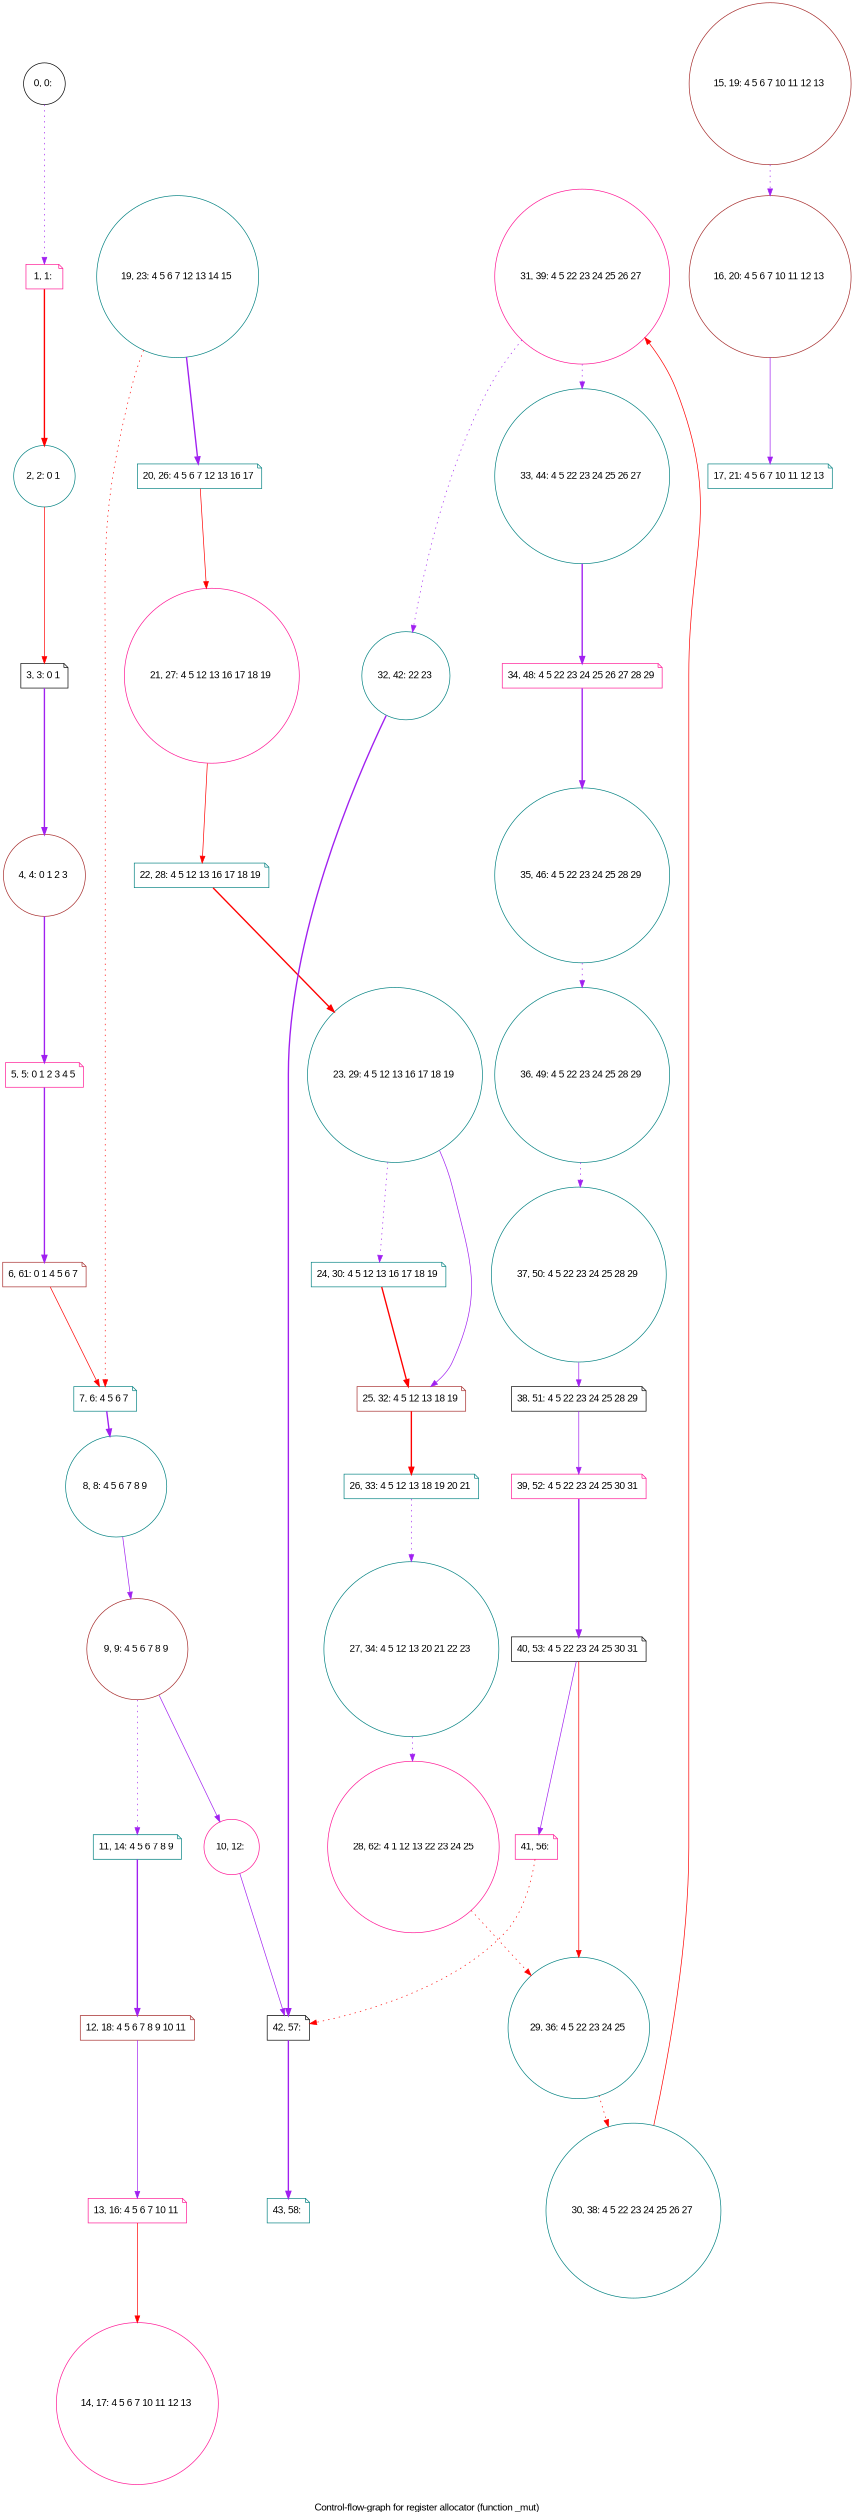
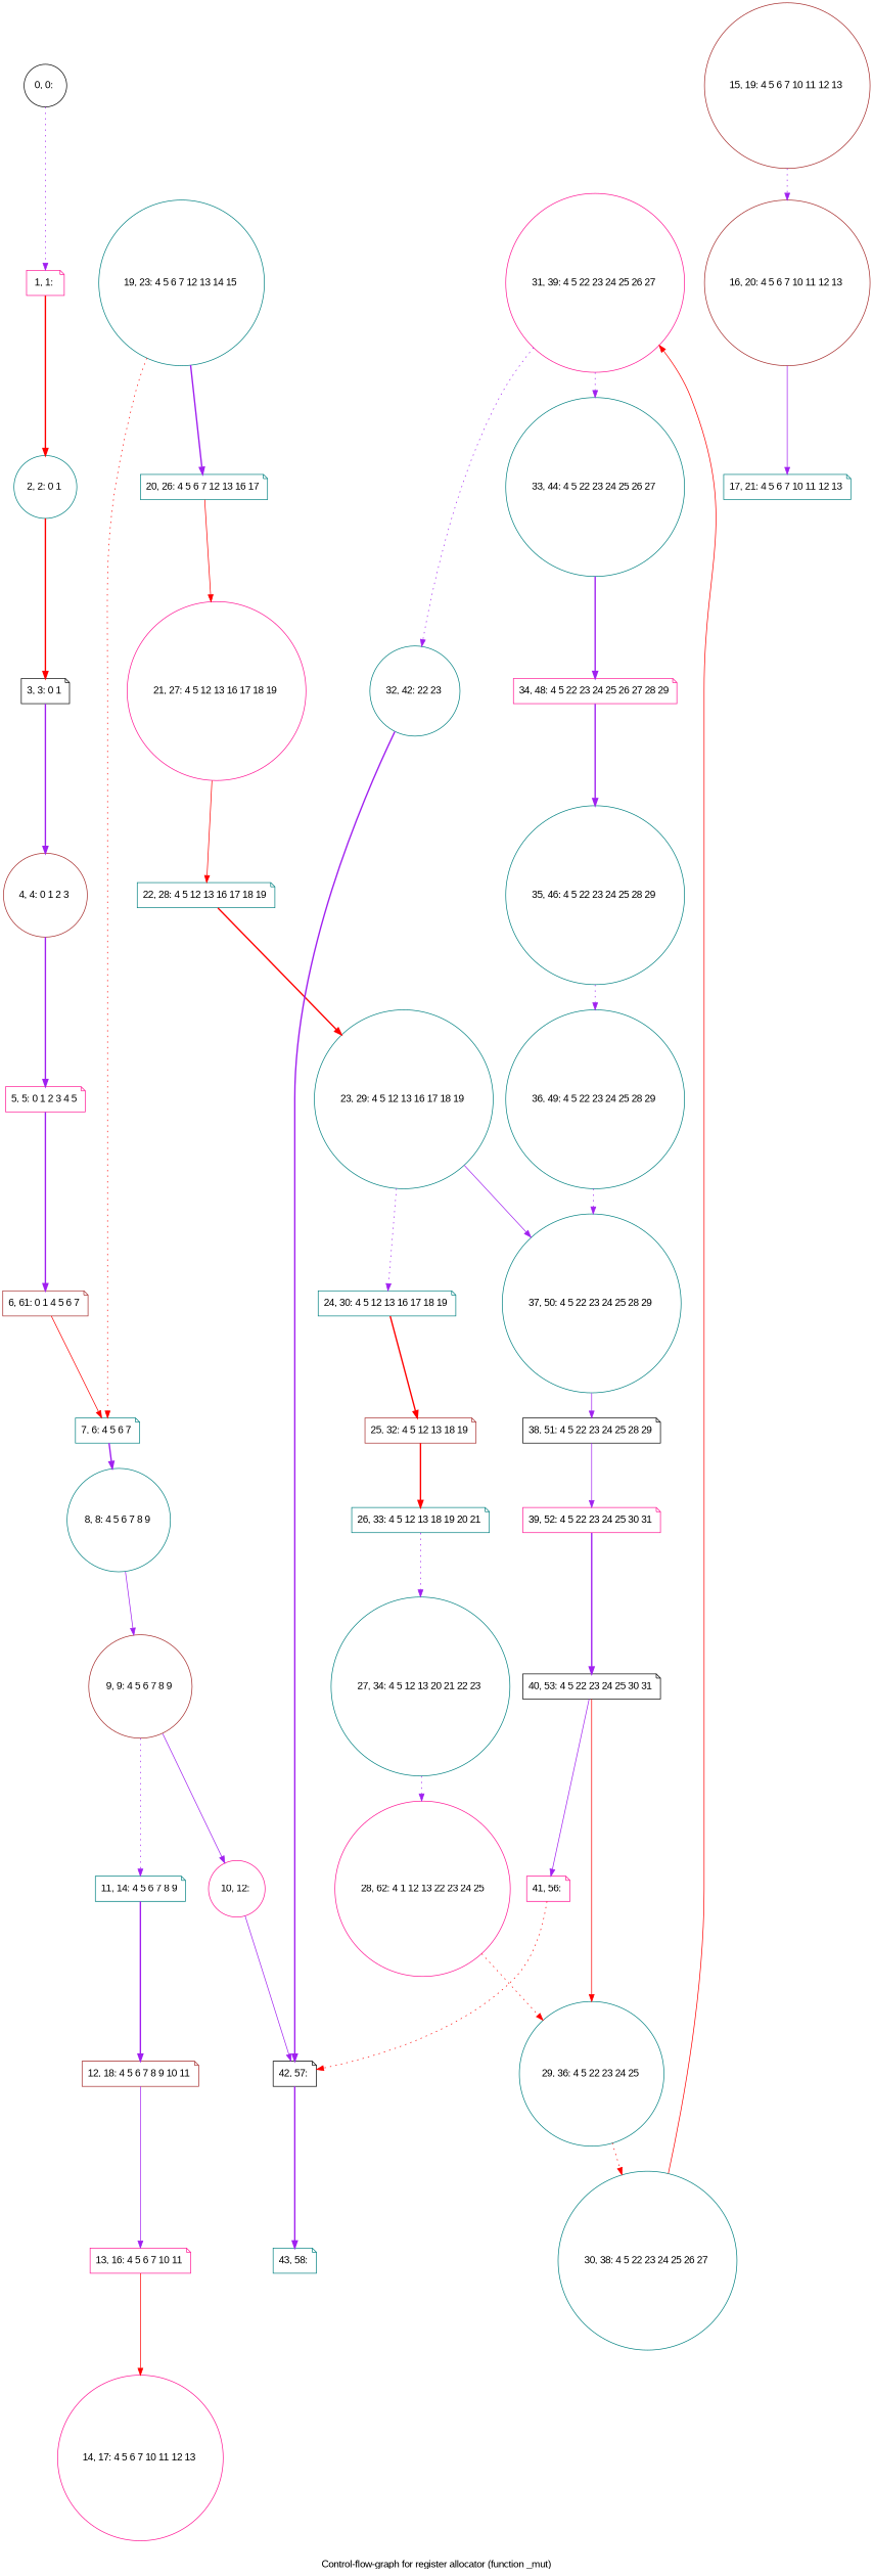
  digraph {
    fontname="Liberation Sans"
    label="Control-flow-graph for register allocator (function _mut)"
    node [color=teal fontname="Liberation Sans" shape=circle]
    edge [color=purple fontname="Liberation Sans" style=bold]
    n1 [color=black label="0, 0: "]
    n2 [color=deeppink label="1, 1: " shape=note]
    n3 [label="2, 2: 0 1 "]
    n4 [color=black label="3, 3: 0 1 " shape=note]
    n5 [color=brown label="4, 4: 0 1 2 3 "]
    n6 [color=deeppink label="5, 5: 0 1 2 3 4 5 " shape=note]
    n7 [color=brown label="6, 61: 0 1 4 5 6 7 " shape=note]
    n8 [label="7, 6: 4 5 6 7 " shape=note]
    n9 [label="8, 8: 4 5 6 7 8 9 "]
    n10 [color=brown label="9, 9: 4 5 6 7 8 9 "]
    n11 [color=deeppink label="10, 12: "]
    n12 [label="11, 14: 4 5 6 7 8 9 " shape=note]
    n13 [color=black label="42, 57: " shape=note]
    n14 [color=brown label="12, 18: 4 5 6 7 8 9 10 11 " shape=note]
    n15 [label="43, 58: " shape=note]
    n16 [color=deeppink label="13, 16: 4 5 6 7 10 11 " shape=note]
    n17 [color=deeppink label="14, 17: 4 5 6 7 10 11 12 13 "]
    n18 [color=brown label="15, 19: 4 5 6 7 10 11 12 13 "]
    n19 [color=brown label="16, 20: 4 5 6 7 10 11 12 13 "]
    n20 [label="17, 21: 4 5 6 7 10 11 12 13 " shape=note]
    n21 [label="19, 23: 4 5 6 7 12 13 14 15 "]
    n22 [label="20, 26: 4 5 6 7 12 13 16 17 " shape=note]
    n23 [color=deeppink label="21, 27: 4 5 12 13 16 17 18 19 "]
    n24 [label="22, 28: 4 5 12 13 16 17 18 19 " shape=note]
    n25 [label="23, 29: 4 5 12 13 16 17 18 19 "]
    n26 [label="24, 30: 4 5 12 13 16 17 18 19 " shape=note]
    n27 [color=brown label="25, 32: 4 5 12 13 18 19 " shape=note]
    n28 [label="26, 33: 4 5 12 13 18 19 20 21 " shape=note]
    n29 [label="27, 34: 4 5 12 13 20 21 22 23 "]
    n30 [color=deeppink label="28, 62: 4 1 12 13 22 23 24 25"]
    n31 [label="29, 36: 4 5 22 23 24 25 "]
    n32 [label="30, 38: 4 5 22 23 24 25 26 27 "]
    n33 [color=deeppink label="31, 39: 4 5 22 23 24 25 26 27 "]
    n34 [label="32, 42: 22 23 "]
    n35 [label="33, 44: 4 5 22 23 24 25 26 27 "]
    n36 [color=deeppink label="34, 48: 4 5 22 23 24 25 26 27 28 29 " shape=note]
    n37 [label="35, 46: 4 5 22 23 24 25 28 29 "]
    n38 [label="36, 49: 4 5 22 23 24 25 28 29 "]
    n39 [label="37, 50: 4 5 22 23 24 25 28 29 "]
    n40 [color=black label="38, 51: 4 5 22 23 24 25 28 29 " shape=note]
    n41 [color=deeppink label="39, 52: 4 5 22 23 24 25 30 31 " shape=note]
    n42 [color=black label="40, 53: 4 5 22 23 24 25 30 31 " shape=note]
    n43 [color=deeppink label="41, 56: " shape=note]
    n1 -> n2 [style=dotted]
    n2 -> n3 [color=red]
-   n3 -> n4 [color=red style=solid]
+   n3 -> n4 [color=red]
    n4 -> n5
    n5 -> n6
    n6 -> n7
    n7 -> n8 [color=red style=solid]
    n8 -> n9
    n9 -> n10 [style=solid]
    n10 -> n11 [style=solid]
    n10 -> n12 [style=dotted]
    n11 -> n13 [style=solid]
    n12 -> n14
    n13 -> n15
    n14 -> n16 [style=solid]
    n16 -> n17 [color=red style=solid]
    n18 -> n19 [style=dotted]
    n19 -> n20 [style=solid]
    n21 -> n8 [color=red style=dotted]
    n21 -> n22
    n22 -> n23 [color=red style=solid]
    n23 -> n24 [color=red style=solid]
    n24 -> n25 [color=red]
    n25 -> n26 [style=dotted]
-   n25 -> n27 [style=solid]
+   n25 -> n39 [style=solid]
    n26 -> n27 [color=red]
    n27 -> n28 [color=red]
    n28 -> n29 [style=dotted]
    n29 -> n30 [style=dotted]
    n30 -> n31 [color=red style=dotted]
    n31 -> n32 [color=red style=dotted]
    n32 -> n33 [color=red style=solid]
    n33 -> n34 [style=dotted]
    n33 -> n35 [style=dotted]
    n34 -> n13
    n35 -> n36
    n36 -> n37
    n37 -> n38 [style=dotted]
    n38 -> n39 [style=dotted]
    n39 -> n40 [style=solid]
    n40 -> n41 [style=solid]
    n41 -> n42
    n42 -> n31 [color=red style=solid]
    n42 -> n43 [style=solid]
    n43 -> n13 [color=red style=dotted]
  }
